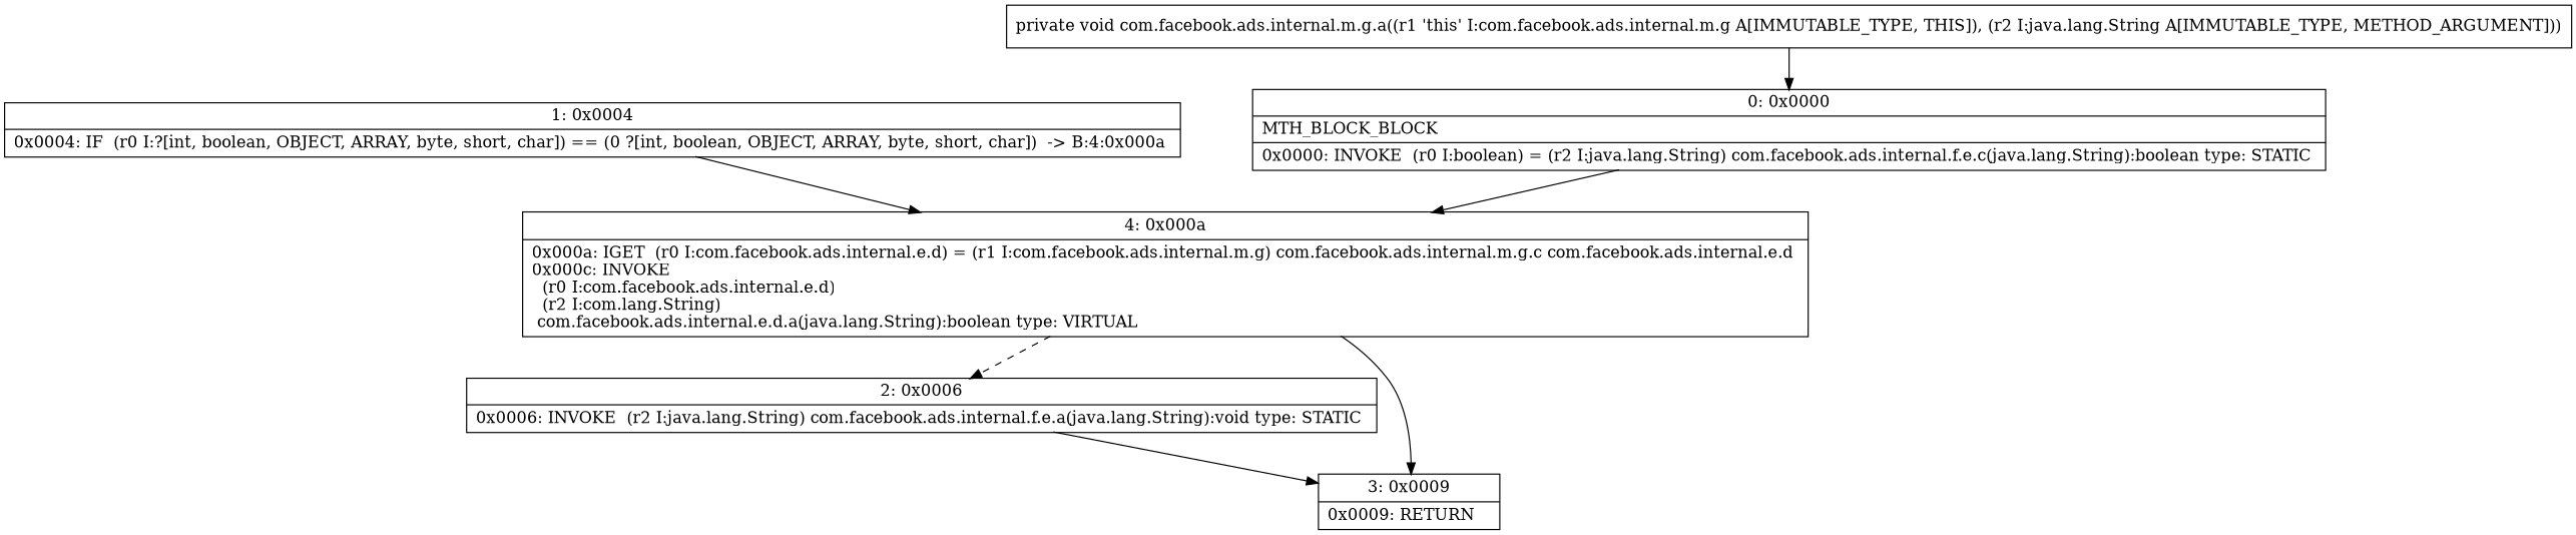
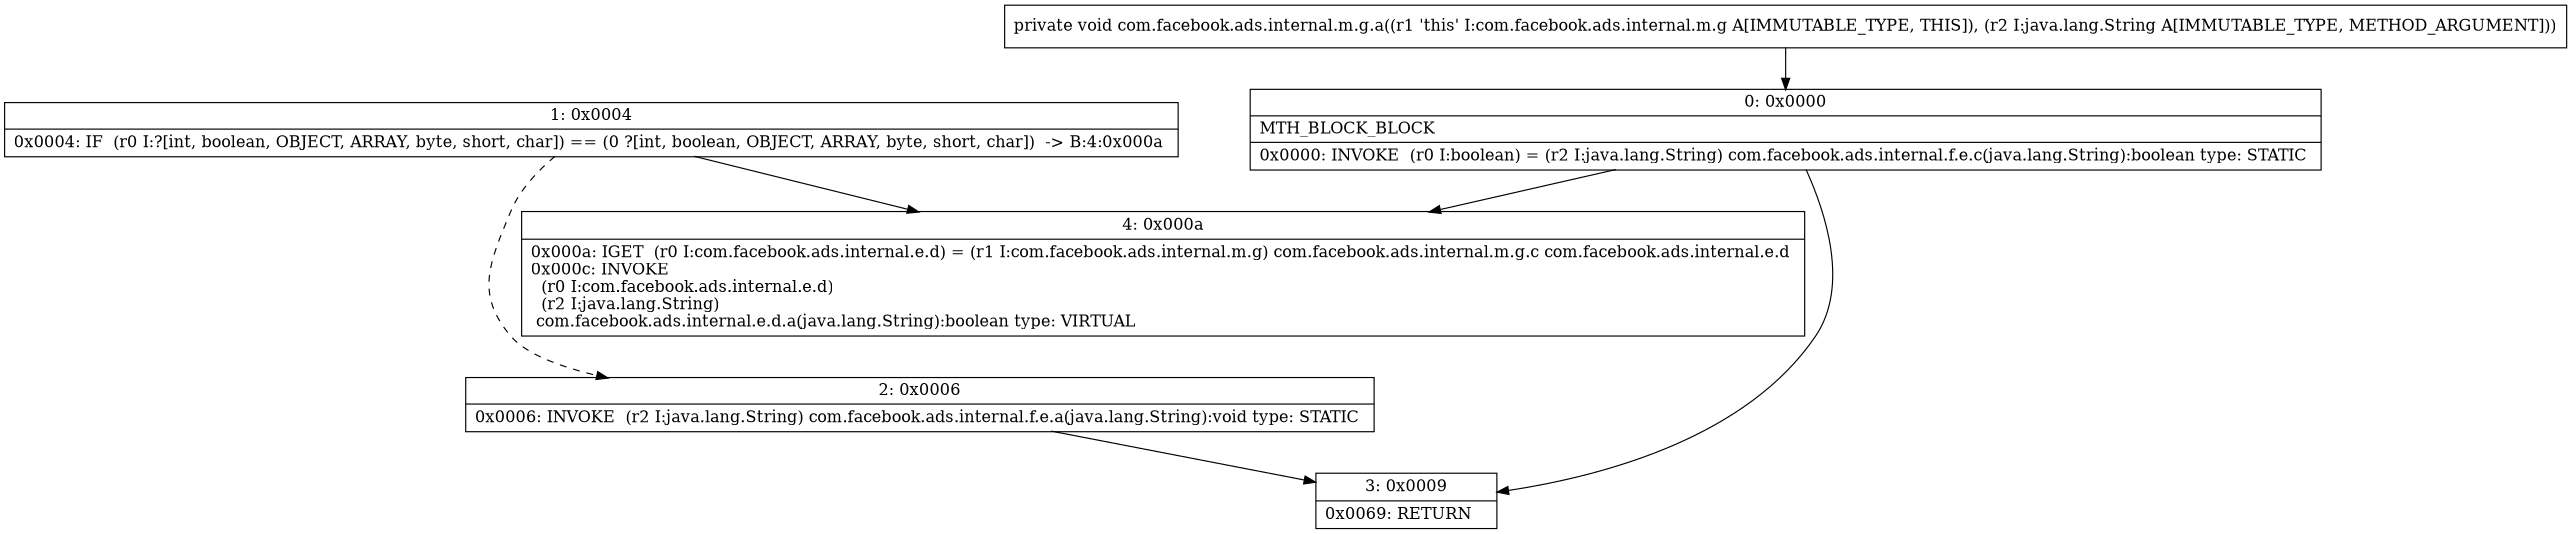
  digraph {
    node [shape=record]
    n1 [label="{0\:\ 0x0000|MTH_BLOCK_BLOCK\l|0x0000: INVOKE  (r0 I:boolean) = (r2 I:java.lang.String) com.facebook.ads.internal.f.e.c(java.lang.String):boolean type: STATIC \l}"]
-   n2 [label="{4\:\ 0x000a|0x000a: IGET  (r0 I:com.facebook.ads.internal.e.d) = (r1 I:com.facebook.ads.internal.m.g) com.facebook.ads.internal.m.g.c com.facebook.ads.internal.e.d \l0x000c: INVOKE  \l  (r0 I:com.facebook.ads.internal.e.d)\l  (r2 I:com.lang.String)\l com.facebook.ads.internal.e.d.a(java.lang.String):boolean type: VIRTUAL \l}"]
+   n2 [label="{4\:\ 0x000a|0x000a: IGET  (r0 I:com.facebook.ads.internal.e.d) = (r1 I:com.facebook.ads.internal.m.g) com.facebook.ads.internal.m.g.c com.facebook.ads.internal.e.d \l0x000c: INVOKE  \l  (r0 I:com.facebook.ads.internal.e.d)\l  (r2 I:java.lang.String)\l com.facebook.ads.internal.e.d.a(java.lang.String):boolean type: VIRTUAL \l}"]
    n3 [label="{1\:\ 0x0004|0x0004: IF  (r0 I:?[int, boolean, OBJECT, ARRAY, byte, short, char]) == (0 ?[int, boolean, OBJECT, ARRAY, byte, short, char])  \-\> B:4:0x000a \l}"]
    n4 [label="{2\:\ 0x0006|0x0006: INVOKE  (r2 I:java.lang.String) com.facebook.ads.internal.f.e.a(java.lang.String):void type: STATIC \l}"]
-   n5 [label="{3\:\ 0x0009|0x0009: RETURN   \l}"]
+   n5 [label="{3\:\ 0x0009|0x0069: RETURN   \l}"]
    n6 [label="{private void com.facebook.ads.internal.m.g.a((r1 'this' I:com.facebook.ads.internal.m.g A[IMMUTABLE_TYPE, THIS]), (r2 I:java.lang.String A[IMMUTABLE_TYPE, METHOD_ARGUMENT])) }"]
    n1 -> n2
-   n2 -> n5
+   n1 -> n5
    n3 -> n2
-   n2 -> n4 [style=dashed]
+   n3 -> n4 [style=dashed]
    n4 -> n5
    n6 -> n1
  }
